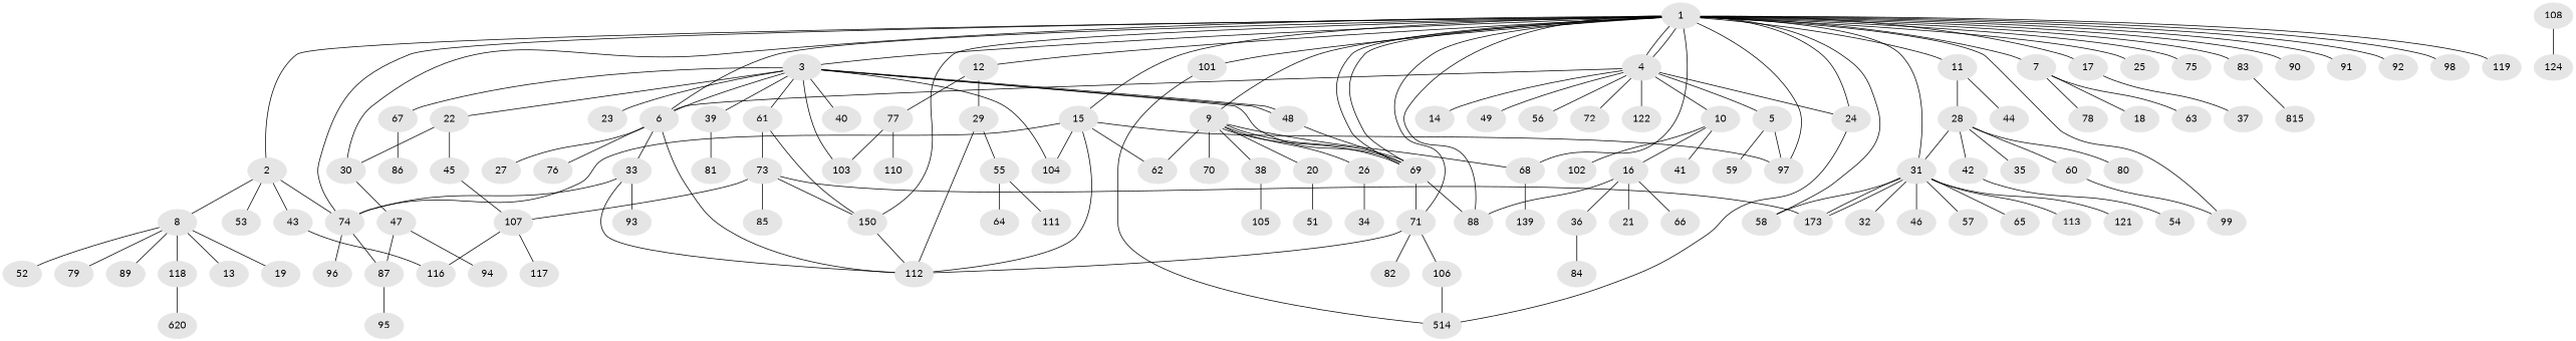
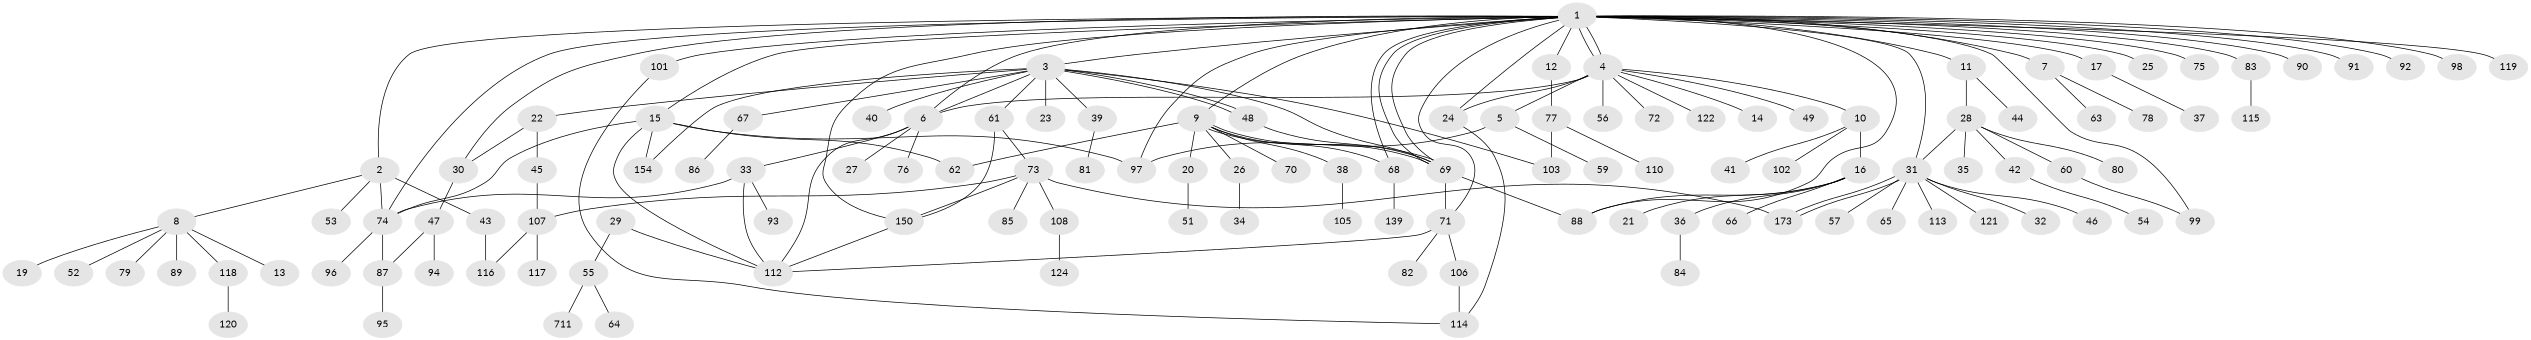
  graph {
    fontname=Lato
    node [color=gray90 fontname=Lato style=filled]
    edge [fontname=Lato]
    1
    2
    3
    4
    6
    7
    9
    11
    12
    15
    17
    24
    25
    30
    31
-   58
    68
    69
    71
    74
    75
    83
    88
    90
    91
    92
    97
    98
    99
    n30 [label=150]
    101
    119
    8
    43
    53
    22
    23
    39
    40
    48
    61
    67
    103
-   104
+   104 [label=154]
    5
    10
    14
    49
    56
    72
    122
    27
    33
    76
    112
-   18
    63
    78
    20
    26
    38
    62
    70
    28
    44
    29
    77
    37
-   114 [label=514]
+   114
    47
    32
    46
    57
    65
    113
    121
    n77 [label=173]
    n78 [label=139]
    82
    106
    87
    96
-   115 [label=815]
+   115
    13
    19
    52
    79
    89
    118
    116
    45
    81
    73
    86
    59
    16
    41
    102
    93
-   120 [label=620]
+   120
    51
    34
    105
    21
    36
    66
    35
    42
    60
    80
    55
    110
    84
    107
    54
    64
-   111
+   111 [label=711]
    94
    117
    95
    85
    108
    124
    1 -- 2
    1 -- 3
    1 -- 4
    1 -- 4
    1 -- 6
    1 -- 7
    1 -- 9
    1 -- 11
    1 -- 12
    1 -- 15
    1 -- 17
    1 -- 24
    1 -- 25
    1 -- 30
    1 -- 31
-   1 -- 58
    1 -- 68
    1 -- 69
    1 -- 69
    1 -- 71
    1 -- 74
    1 -- 75
    1 -- 83
    1 -- 88
    1 -- 90
    1 -- 91
    1 -- 92
    1 -- 97
    1 -- 98
    1 -- 99
    1 -- n30
    1 -- 101
    1 -- 119
    2 -- 74
    2 -- 8
    2 -- 43
    2 -- 53
    3 -- 6
    3 -- 69
    3 -- 22
    3 -- 23
    3 -- 39
    3 -- 40
    3 -- 48
    3 -- 48
    3 -- 61
    3 -- 67
    3 -- 103
    3 -- 104
    4 -- 6
    4 -- 24
    4 -- 5
    4 -- 10
    4 -- 14
    4 -- 49
    4 -- 56
    4 -- 72
    4 -- 122
    6 -- 27
    6 -- 33
    6 -- 76
    6 -- 112
-   7 -- 18
    7 -- 63
    7 -- 78
    9 -- 68
    9 -- 69
    9 -- 69
    9 -- 20
    9 -- 26
    9 -- 38
    9 -- 62
    9 -- 70
    11 -- 28
    11 -- 44
-   12 -- 29
    12 -- 77
    15 -- 74
    15 -- 97
    15 -- 104
    15 -- 112
    15 -- 62
    17 -- 37
    24 -- 114
    30 -- 47
-   31 -- 58
    31 -- 32
    31 -- 46
    31 -- 57
    31 -- 65
    31 -- 113
    31 -- 121
    31 -- n77
    31 -- n77
    68 -- n78
    69 -- 71
    69 -- 88
    71 -- 112
    71 -- 82
    71 -- 106
    74 -- 87
    74 -- 96
    83 -- 115
    n30 -- 112
    101 -- 114
    8 -- 13
    8 -- 19
    8 -- 52
    8 -- 79
    8 -- 89
    8 -- 118
    43 -- 116
    22 -- 30
    22 -- 45
    39 -- 81
    48 -- 69
    61 -- n30
    61 -- 73
    67 -- 86
    5 -- 97
    5 -- 59
    10 -- 16
    10 -- 41
    10 -- 102
    33 -- 74
    33 -- 112
    33 -- 93
    20 -- 51
    26 -- 34
    38 -- 105
    28 -- 31
    28 -- 35
    28 -- 42
    28 -- 60
    28 -- 80
    29 -- 112
    29 -- 55
    77 -- 103
    77 -- 110
    47 -- 87
    47 -- 94
    106 -- 114
    87 -- 95
    118 -- 120
    45 -- 107
    73 -- n30
    73 -- n77
    73 -- 107
    73 -- 85
+   73 -- 108
    16 -- 88
    16 -- 21
    16 -- 36
    16 -- 66
    36 -- 84
    42 -- 54
    60 -- 99
    55 -- 64
    55 -- 111
    107 -- 116
    107 -- 117
    108 -- 124
  }
